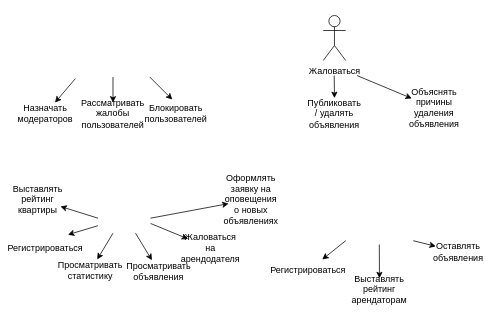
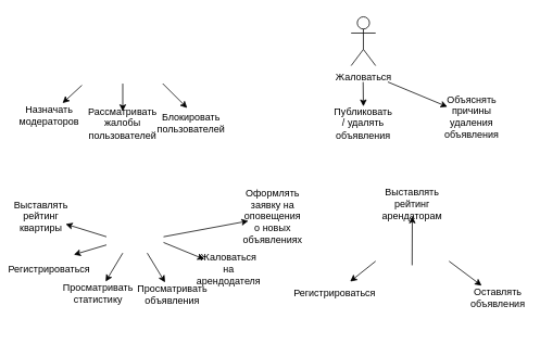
  <mxCell id="0" />
  <mxCell id="1" parent="0" />
  <mxCell id="2" value="" style="endArrow=classic;html=1;rounded=0;" edge="1" parent="1" target="3"><mxGeometry width="50" height="50" relative="1" as="geometry"><mxPoint x="100" y="104" as="sourcePoint" /><mxPoint x="60" y="154" as="targetPoint" /></mxGeometry></mxCell>
- <mxCell id="3" value="Назначать&lt;br&gt;модераторов" style="text;html=1;strokeColor=none;fillColor=none;align=center;verticalAlign=middle;whiteSpace=wrap;rounded=0;" vertex="1" parent="1"><mxGeometry x="30" y="136" width="60" height="30" as="geometry" /></mxCell>
+ <mxCell id="3" value="Назначать&lt;br&gt;модераторов" style="text;html=1;strokeColor=none;fillColor=none;align=center;verticalAlign=middle;whiteSpace=wrap;rounded=0;" vertex="1" parent="1"><mxGeometry x="30" y="126" width="60" height="30" as="geometry" /></mxCell>
  <mxCell id="4" value="" style="endArrow=classic;html=1;rounded=0;" edge="1" parent="1" target="5"><mxGeometry width="50" height="50" relative="1" as="geometry"><mxPoint x="150" y="102" as="sourcePoint" /><mxPoint x="147" y="140" as="targetPoint" /></mxGeometry></mxCell>
  <mxCell id="5" value="Рассматривать&lt;br&gt;жалобы&lt;br&gt;пользователей" style="text;html=1;strokeColor=none;fillColor=none;align=center;verticalAlign=middle;whiteSpace=wrap;rounded=0;" vertex="1" parent="1"><mxGeometry x="120" y="136" width="60" height="30" as="geometry" /></mxCell>
  <mxCell id="6" value="" style="endArrow=classic;html=1;rounded=0;" edge="1" parent="1"><mxGeometry width="50" height="50" relative="1" as="geometry"><mxPoint x="199" y="102" as="sourcePoint" /><mxPoint x="229" y="132" as="targetPoint" /><Array as="points" /></mxGeometry></mxCell>
  <mxCell id="7" value="Блокировать&lt;br&gt;пользователей" style="text;html=1;strokeColor=none;fillColor=none;align=center;verticalAlign=middle;whiteSpace=wrap;rounded=0;" vertex="1" parent="1"><mxGeometry x="204" y="136" width="60" height="30" as="geometry" /></mxCell>
  <mxCell id="8" value="Жаловаться" style="shape=umlActor;verticalLabelPosition=bottom;verticalAlign=top;html=1;outlineConnect=0;" vertex="1" parent="1"><mxGeometry x="430" width="30" height="60" as="geometry" y="20" /></mxCell>
  <mxCell id="9" value="" style="endArrow=classic;html=1;rounded=0;" edge="1" parent="1"><mxGeometry width="50" height="50" relative="1" as="geometry"><mxPoint x="444.66" y="100" as="sourcePoint" /><mxPoint x="445" y="130" as="targetPoint" /></mxGeometry></mxCell>
  <mxCell id="10" value="Публиковать / удалять&lt;br&gt;объявления" style="text;html=1;strokeColor=none;fillColor=none;align=center;verticalAlign=middle;whiteSpace=wrap;rounded=0;" vertex="1" parent="1"><mxGeometry x="415" y="136" width="60" height="30" as="geometry" /></mxCell>
  <mxCell id="11" value="" style="endArrow=classic;html=1;rounded=0;" edge="1" parent="1"><mxGeometry width="50" height="50" relative="1" as="geometry"><mxPoint x="130" y="300" as="sourcePoint" /><mxPoint x="90" y="312" as="targetPoint" /></mxGeometry></mxCell>
  <mxCell id="12" value="Регистрироваться" style="text;html=1;strokeColor=none;fillColor=none;align=center;verticalAlign=middle;whiteSpace=wrap;rounded=0;" vertex="1" parent="1"><mxGeometry x="30" y="315" width="60" height="30" as="geometry" /></mxCell>
  <mxCell id="13" value="" style="endArrow=classic;html=1;rounded=0;" edge="1" parent="1" target="14"><mxGeometry width="50" height="50" relative="1" as="geometry"><mxPoint x="150" y="310" as="sourcePoint" /><mxPoint x="120" y="360" as="targetPoint" /></mxGeometry></mxCell>
  <mxCell id="14" value="Просматривать&lt;br&gt;статистику" style="text;html=1;strokeColor=none;fillColor=none;align=center;verticalAlign=middle;whiteSpace=wrap;rounded=0;" vertex="1" parent="1"><mxGeometry x="90" y="345" width="60" height="30" as="geometry" /></mxCell>
  <mxCell id="15" value="" style="endArrow=classic;html=1;rounded=0;" edge="1" parent="1" target="16"><mxGeometry width="50" height="50" relative="1" as="geometry"><mxPoint x="180" y="310" as="sourcePoint" /><mxPoint x="190" y="350" as="targetPoint" /></mxGeometry></mxCell>
  <mxCell id="16" value="Просматривать&lt;br&gt;объявления" style="text;html=1;strokeColor=none;fillColor=none;align=center;verticalAlign=middle;whiteSpace=wrap;rounded=0;" vertex="1" parent="1"><mxGeometry x="181" y="346" width="60" height="30" as="geometry" /></mxCell>
  <mxCell id="17" value="" style="endArrow=classic;html=1;rounded=0;" edge="1" parent="1" target="18"><mxGeometry width="50" height="50" relative="1" as="geometry"><mxPoint x="200" y="297" as="sourcePoint" /><mxPoint x="240" y="310" as="targetPoint" /></mxGeometry></mxCell>
  <mxCell id="18" value="Жаловаться на арендодателя" style="text;html=1;strokeColor=none;fillColor=none;align=center;verticalAlign=middle;whiteSpace=wrap;rounded=0;" vertex="1" parent="1"><mxGeometry x="250" y="315" width="60" height="30" as="geometry" /></mxCell>
  <mxCell id="19" value="" style="endArrow=classic;html=1;rounded=0;" edge="1" parent="1" target="20"><mxGeometry width="50" height="50" relative="1" as="geometry"><mxPoint x="475" y="100" as="sourcePoint" /><mxPoint x="525" y="130" as="targetPoint" /></mxGeometry></mxCell>
  <mxCell id="20" value="Объяснять&lt;br&gt;причины&lt;br&gt;удаления&lt;br&gt;объявления" style="text;html=1;strokeColor=none;fillColor=none;align=center;verticalAlign=middle;whiteSpace=wrap;rounded=0;" vertex="1" parent="1"><mxGeometry x="548" y="128" width="60" height="30" as="geometry" /></mxCell>
  <mxCell id="21" value="" style="endArrow=classic;html=1;rounded=0;" edge="1" parent="1" target="22"><mxGeometry width="50" height="50" relative="1" as="geometry"><mxPoint x="200" y="290" as="sourcePoint" /><mxPoint x="250" y="260" as="targetPoint" /></mxGeometry></mxCell>
  <mxCell id="22" value="Оформлять&lt;br&gt;заявку на оповещения&lt;br&gt;о новых&lt;br&gt;объявлениях" style="text;html=1;strokeColor=none;fillColor=none;align=center;verticalAlign=middle;whiteSpace=wrap;rounded=0;" vertex="1" parent="1"><mxGeometry x="304" y="250" width="60" height="30" as="geometry" /></mxCell>
  <mxCell id="23" value="" style="endArrow=classic;html=1;rounded=0;" edge="1" parent="1" target="24"><mxGeometry width="50" height="50" relative="1" as="geometry"><mxPoint x="130" y="290" as="sourcePoint" /><mxPoint x="90" y="260" as="targetPoint" /></mxGeometry></mxCell>
  <mxCell id="24" value="Выставлять&lt;br&gt;рейтинг&lt;br&gt;квартиры" style="text;html=1;strokeColor=none;fillColor=none;align=center;verticalAlign=middle;whiteSpace=wrap;rounded=0;" vertex="1" parent="1"><mxGeometry x="20" y="250" width="60" height="30" as="geometry" /></mxCell>
  <mxCell id="25" value="" style="endArrow=classic;html=1;rounded=0;" edge="1" parent="1" target="26"><mxGeometry width="50" height="50" relative="1" as="geometry"><mxPoint x="460" y="320" as="sourcePoint" /><mxPoint x="430" y="350" as="targetPoint" /></mxGeometry></mxCell>
  <mxCell id="26" value="Регистрироваться" style="text;html=1;strokeColor=none;fillColor=none;align=center;verticalAlign=middle;whiteSpace=wrap;rounded=0;" vertex="1" parent="1"><mxGeometry x="380" y="345" width="60" height="30" as="geometry" /></mxCell>
  <mxCell id="27" value="" style="endArrow=classic;html=1;rounded=0;" edge="1" parent="1" target="28"><mxGeometry width="50" height="50" relative="1" as="geometry"><mxPoint x="504.74" y="325" as="sourcePoint" /><mxPoint x="505" y="370" as="targetPoint" /></mxGeometry></mxCell>
- <mxCell id="28" value="Выставлять&lt;br&gt;рейтинг&lt;br&gt;арендаторам" style="text;html=1;strokeColor=none;fillColor=none;align=center;verticalAlign=middle;whiteSpace=wrap;rounded=0;" vertex="1" parent="1"><mxGeometry x="475" y="370" width="60" height="30" as="geometry" /></mxCell>
+ <mxCell id="28" value="Выставлять&lt;br&gt;рейтинг&lt;br&gt;арендаторам" style="text;html=1;strokeColor=none;fillColor=none;align=center;verticalAlign=middle;whiteSpace=wrap;rounded=0;" vertex="1" parent="1"><mxGeometry x="475" y="235" width="60" height="30" as="geometry" /></mxCell>
  <mxCell id="29" value="" style="endArrow=classic;html=1;rounded=0;" edge="1" parent="1" target="30"><mxGeometry width="50" height="50" relative="1" as="geometry"><mxPoint x="550" y="320" as="sourcePoint" /><mxPoint x="590" y="354" as="targetPoint" /></mxGeometry></mxCell>
- <mxCell id="30" value="Оставлять&lt;br&gt;объявления" style="text;html=1;strokeColor=none;fillColor=none;align=center;verticalAlign=middle;whiteSpace=wrap;rounded=0;" vertex="1" parent="1"><mxGeometry x="580" y="320" width="60" height="30" as="geometry" /></mxCell>
+ <mxCell id="30" value="Оставлять&lt;br&gt;объявления" style="text;html=1;strokeColor=none;fillColor=none;align=center;verticalAlign=middle;whiteSpace=wrap;rounded=0;" vertex="1" parent="1"><mxGeometry x="580" y="350" width="60" height="30" as="geometry" /></mxCell>
